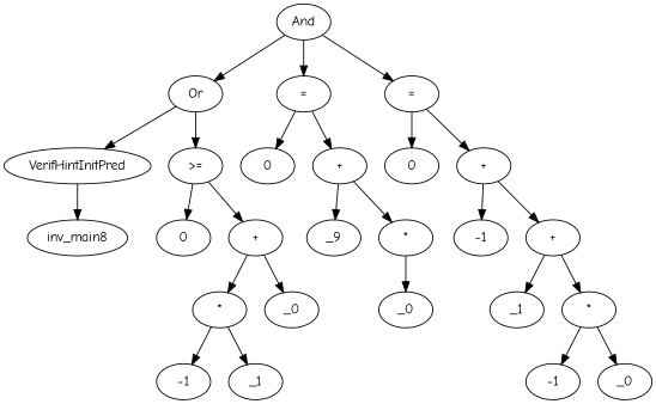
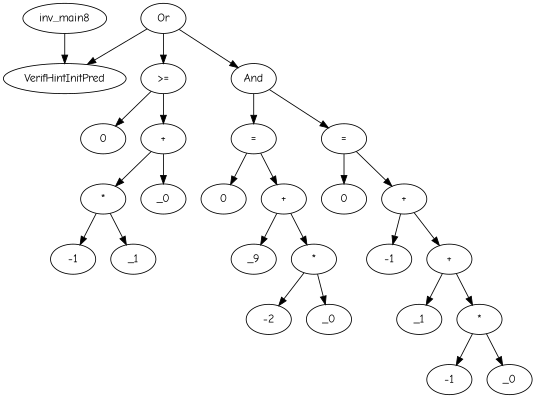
  digraph {
    fontname="Comic Neue"
    node [fontname="Comic Neue"]
    edge [fontname="Comic Neue"]
    n1 [label=inv_main8]
    n2 [label=VerifHintInitPred]
    n3 [label=Or]
    n4 [label=">="]
    n5 [label=And]
    n6 [label=0]
    n7 [label="+"]
    n8 [label="="]
    n9 [label="="]
    n10 [label="*"]
    n11 [label=_0]
    n12 [label=-1]
    n13 [label=_1]
    n14 [label=0]
    n15 [label="+"]
    n16 [label=0]
    n17 [label="+"]
    n18 [label=_9]
    n19 [label="*"]
+   n20 [label=-2]
    n21 [label=_0]
    n22 [label=-1]
    n23 [label="+"]
    n24 [label=_1]
    n25 [label="*"]
    n26 [label=-1]
    n27 [label=_0]
-   n2 -> n1
+   n1 -> n2
    n3 -> n2
    n3 -> n4
-   n5 -> n3
+   n3 -> n5
    n4 -> n6
    n4 -> n7
    n5 -> n8
    n5 -> n9
    n7 -> n10
    n7 -> n11
    n8 -> n14
    n8 -> n15
    n9 -> n16
    n9 -> n17
    n10 -> n12
    n10 -> n13
    n15 -> n18
    n15 -> n19
    n17 -> n22
    n17 -> n23
+   n19 -> n20
    n19 -> n21
    n23 -> n24
    n23 -> n25
    n25 -> n26
    n25 -> n27
  }
